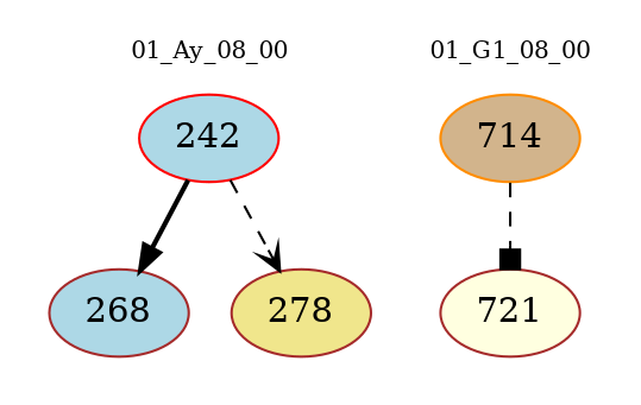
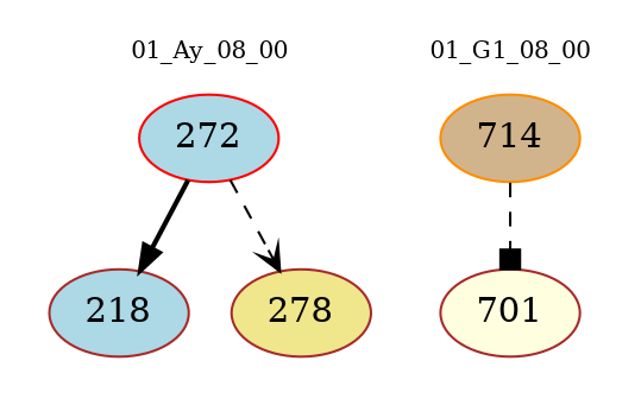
  digraph {
    node [color=brown fillcolor=lightblue style=filled]
    edge [color=black style=dashed]
-   n1 [color=red label=242]
-   n2 [label=268]
+   n1 [color=red label=272]
+   n2 [label=218]
    n3 [fillcolor=khaki label=278]
    n4 [color=darkorange fillcolor=tan label=714]
-   n5 [fillcolor=lightyellow label=721]
+   n5 [fillcolor=lightyellow label=701]
    subgraph cluster_1 {
      color=white
      fontsize=10
      label="01_Ay_08_00"
      n1
      n2
      n3
    }
    subgraph cluster_2 {
      color=white
      fontsize=10
      label="01_G1_08_00"
      n4
      n5
    }
    n1 -> n2 [arrowhead=normal style=bold]
    n1 -> n3 [arrowhead=vee]
    n4 -> n5 [arrowhead=box]
  }
